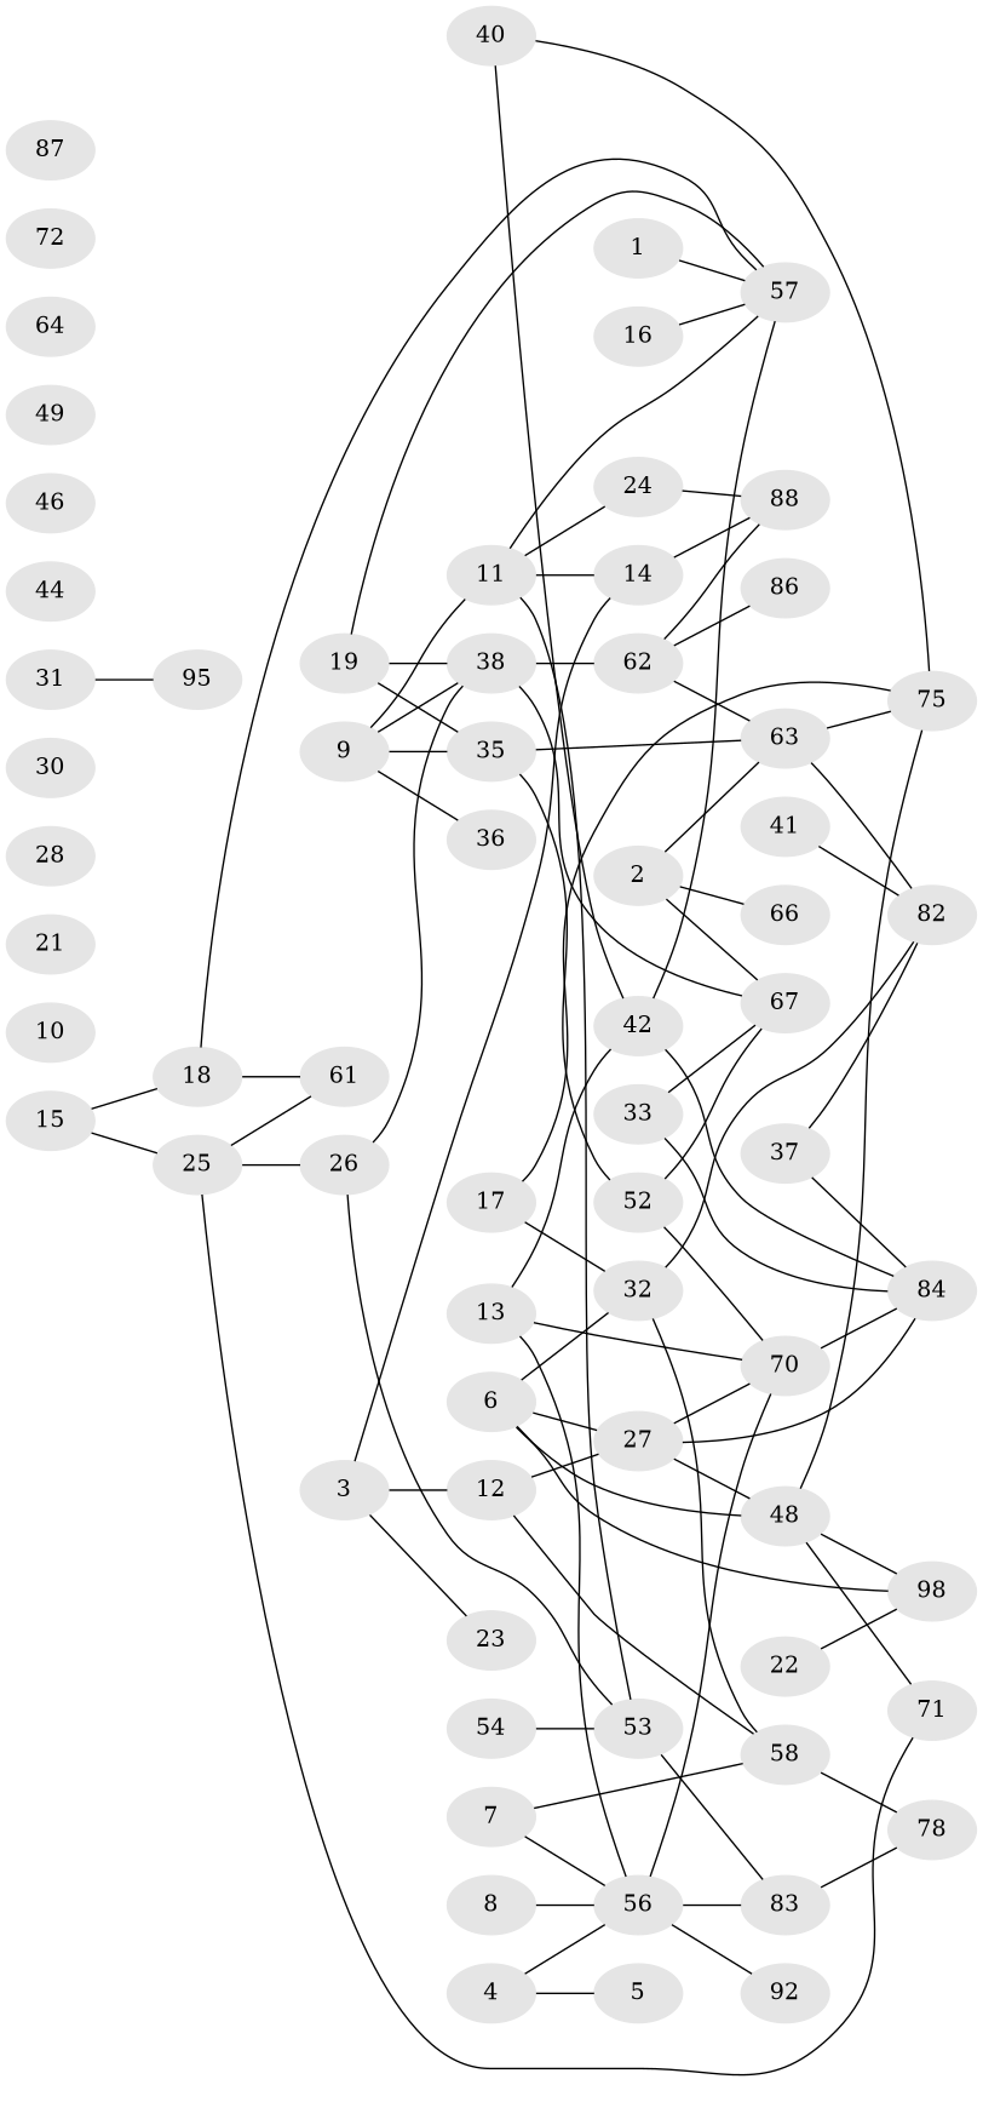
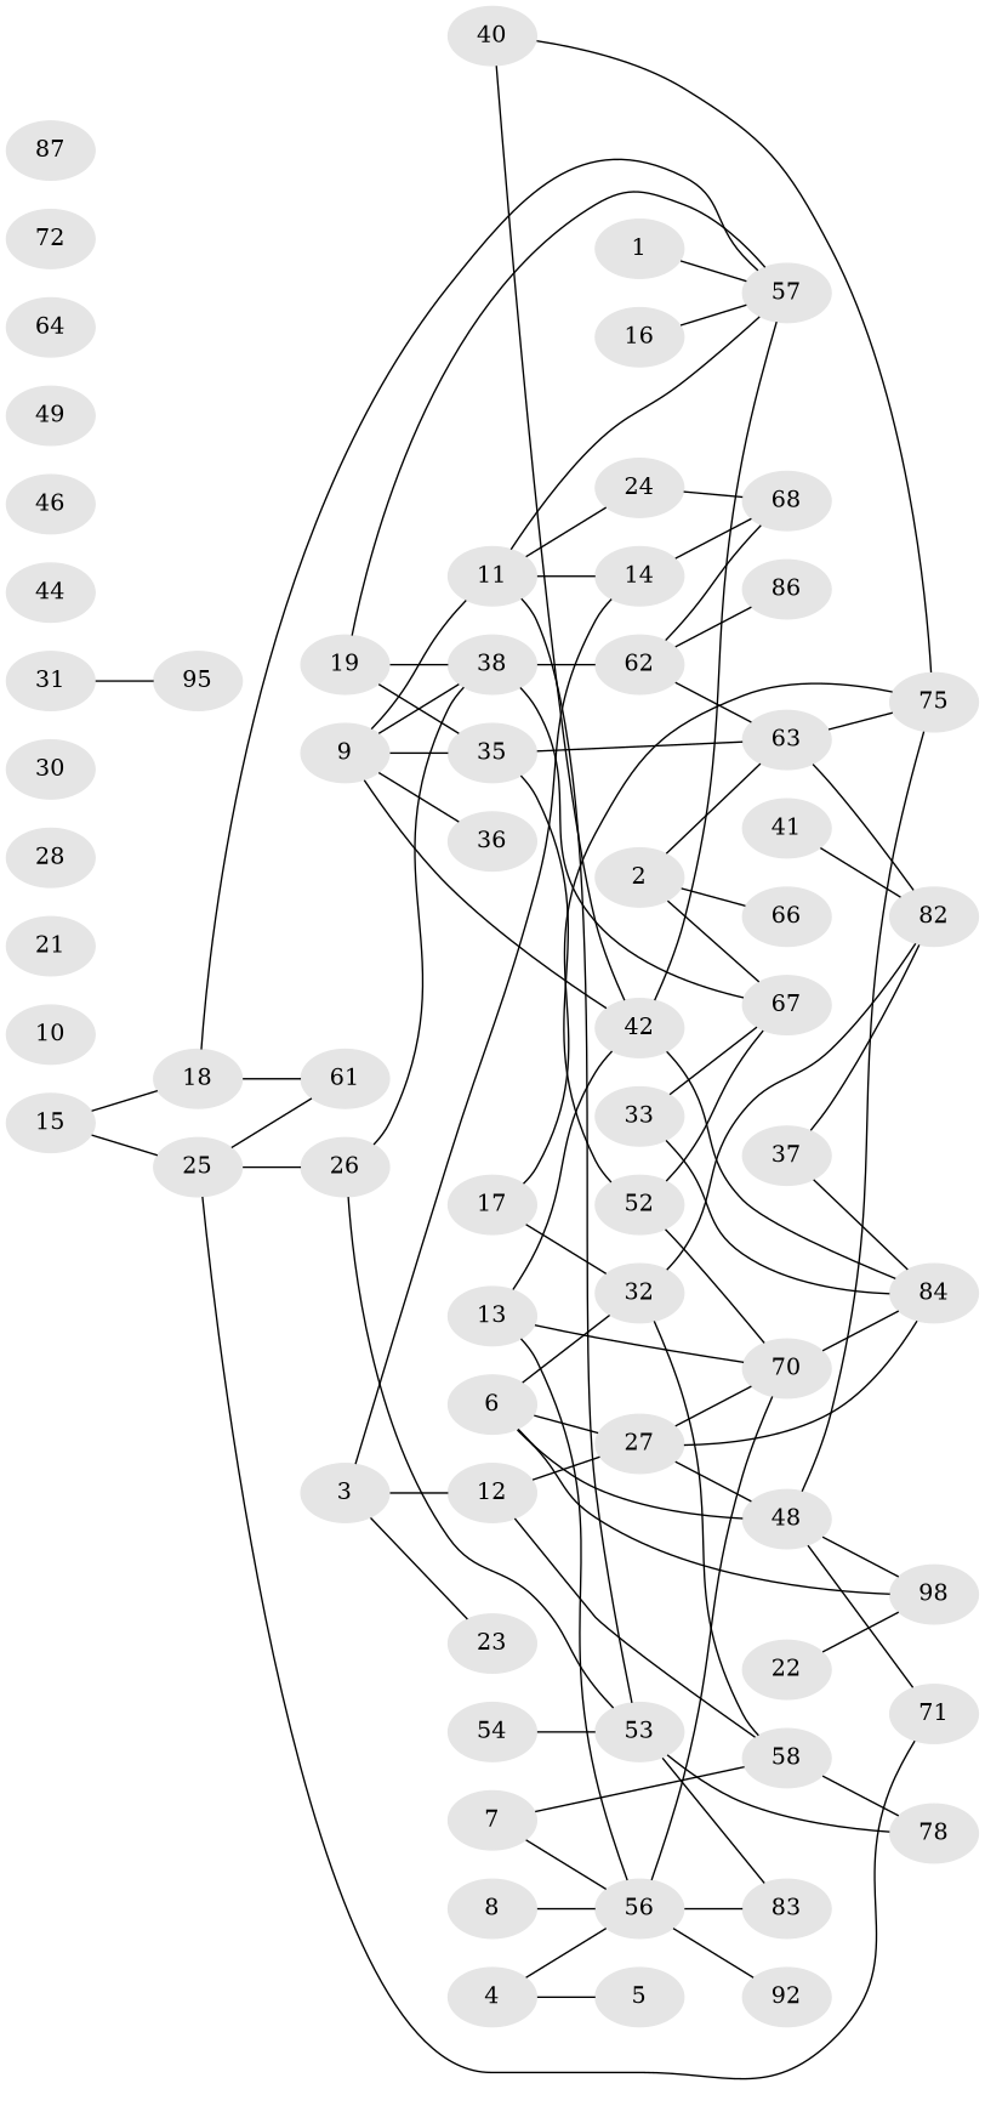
  graph {
    rankdir=LR
    node [color=gray90 style=filled]
    57 [super="+89"]
    1
    63 [super="+74"]
    75
    82
    2
    66
    67 [super="+80"]
    3 [super="+47"]
    12
    14
    23
    27 [super="+29"]
    58 [super="+73"]
-   68 [label=88]
+   68
    4 [super="+60"]
    5
    56 [super="+94"]
    70 [super="+77"]
    83 [super="+90"]
    92
    6 [super="+65"]
    32 [super="+81"]
    48 [super="+91"]
    98
    84 [super="+88"]
    71 [super="+85"]
    7
    78
    8
    9 [super="+50"]
    11 [super="+79"]
    35 [super="+76"]
    36
    38 [super="+93"]
    42 [super="+69"]
    24 [super="+45"]
    53 [super="+59"]
    52 [super="+96"]
    62 [super="+99"]
    10 [super="+97"]
    13 [super="+54"]
    18 [super="+20"]
    61
    15
    25 [super="+43"]
    26
    16
    17
    19 [super="+39"]
    21
    22 [super="+34"]
    28
    30
    31
    95
    33
    37
    86
    40
    41
    44
    46
    49
    n65 [label=54]
    64
    72
    87
    1 -- 57
    63 -- 75
    63 -- 82
    2 -- 63
    2 -- 66
    2 -- 67
    3 -- 12
    3 -- 14
    3 -- 23
    12 -- 27
    12 -- 58
    14 -- 68
    27 -- 70
    27 -- 48
    27 -- 84
    58 -- 78
    4 -- 5
    4 -- 56
    56 -- 70
    56 -- 83
    56 -- 92
    70 -- 84
    6 -- 27
    6 -- 32
    6 -- 48
    6 -- 98
    32 -- 82
    32 -- 58
    48 -- 75
    48 -- 98
    48 -- 71
    7 -- 58
    7 -- 56
    8 -- 56
    9 -- 11
    9 -- 35
    9 -- 36
    9 -- 38
+   9 -- 42
    11 -- 57
    11 -- 14
    11 -- 24
    11 -- 53
    35 -- 63
    35 -- 52
    38 -- 67
    38 -- 62 [weight=2]
    42 -- 57
    42 -- 84
    24 -- 68
    53 -- 83
-   83 -- 78
+   53 -- 78
    52 -- 67
    52 -- 70
    62 -- 63
    62 -- 68
    62 -- 86
    13 -- 56
    13 -- 70
    13 -- 42
    18 -- 57
    18 -- 61
    15 -- 18
    15 -- 25
    25 -- 71
    25 -- 61
    25 -- 26
    26 -- 38
    26 -- 53
    16 -- 57
    17 -- 75
    17 -- 32
    19 -- 57
    19 -- 35
    19 -- 38
    22 -- 98
    31 -- 95
    33 -- 67
    33 -- 84
    37 -- 82
    37 -- 84
    40 -- 75
    40 -- 42
    41 -- 82
    n65 -- 53
  }
